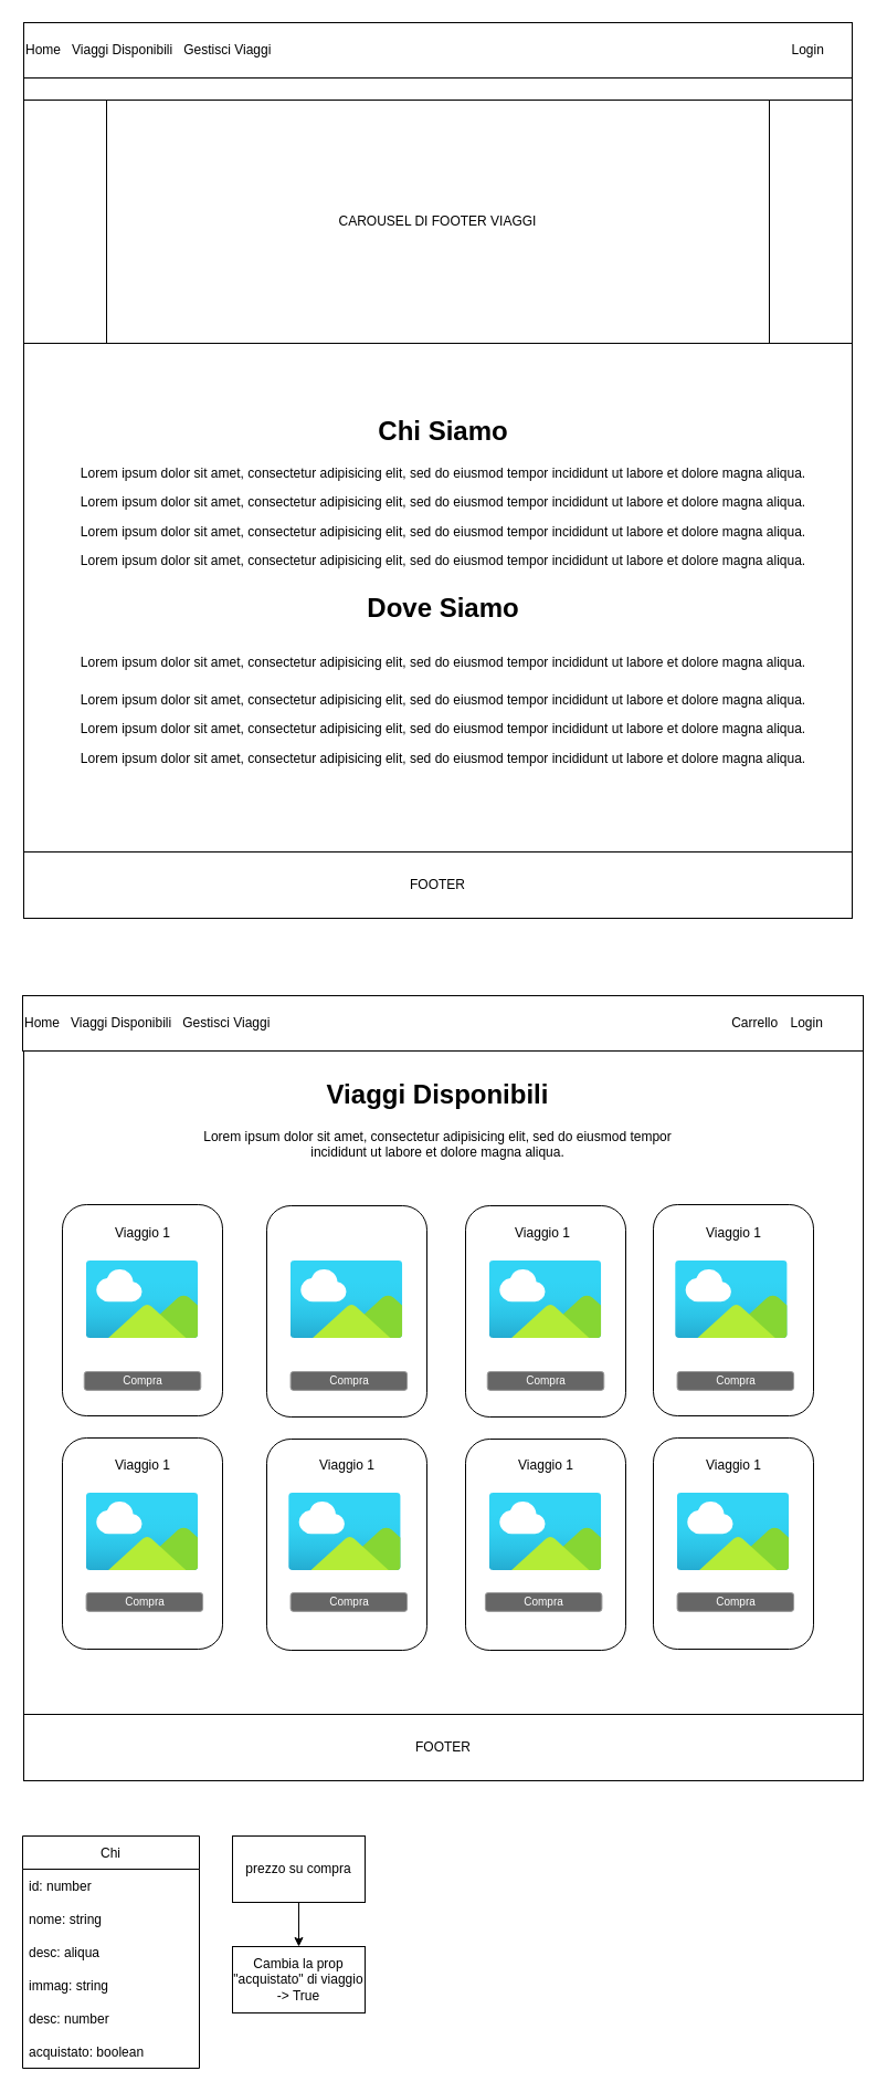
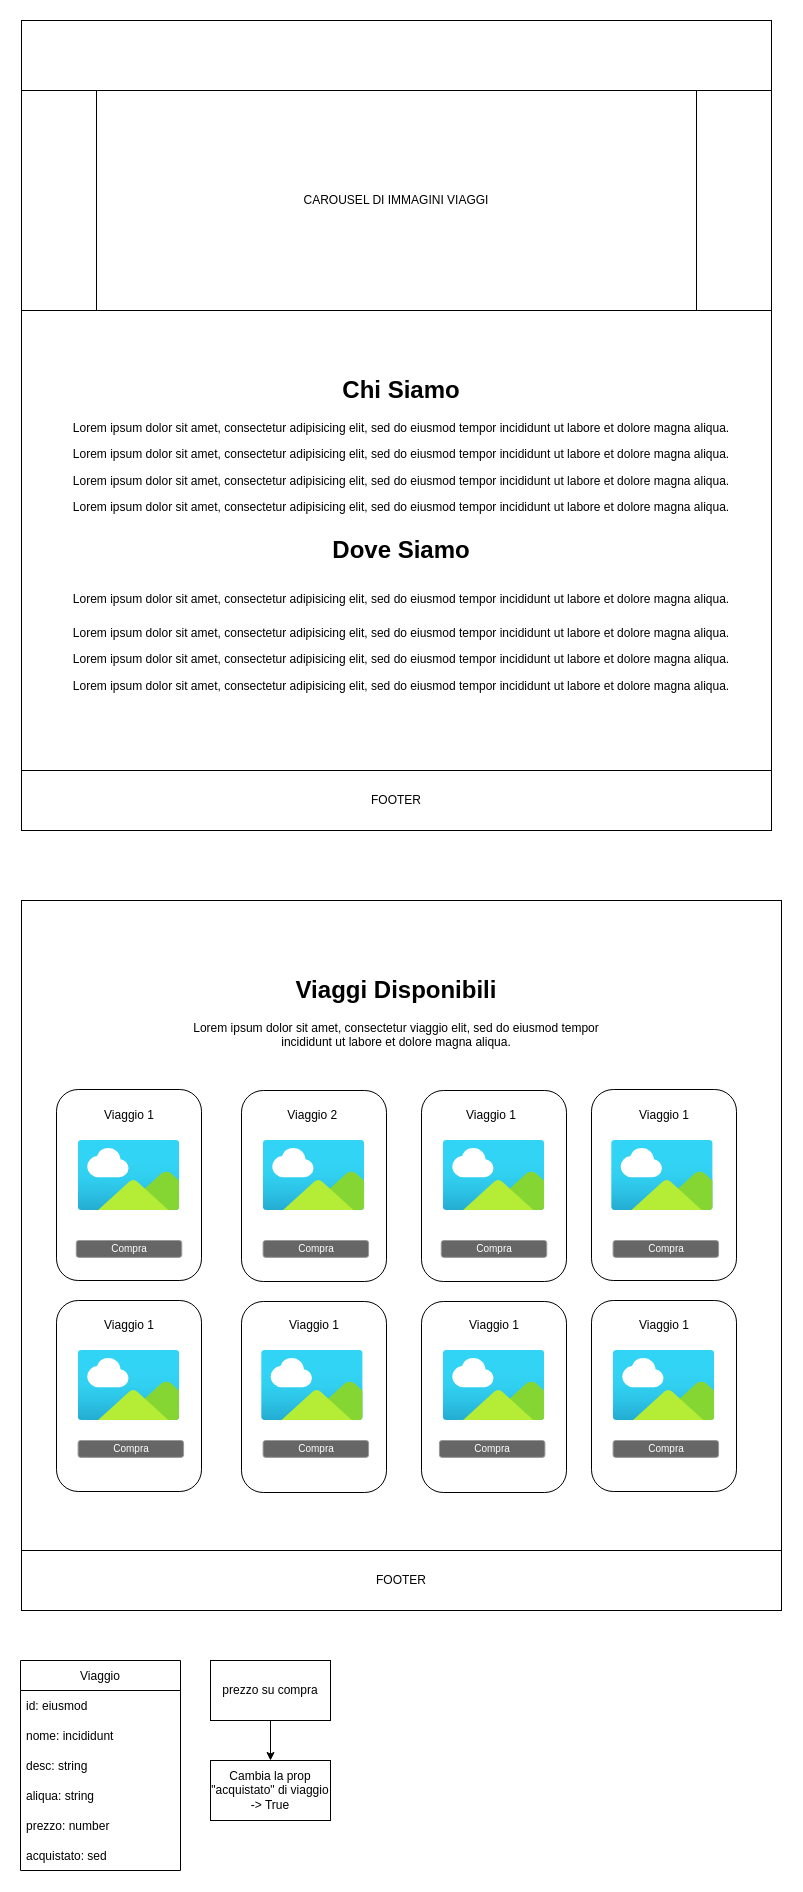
  <mxCell id="0" />
  <mxCell id="1" parent="0" />
  <mxCell id="2" value="" style="whiteSpace=wrap;html=1;aspect=fixed;" vertex="1" parent="1"><mxGeometry x="21" y="20" width="750" height="750" as="geometry" /></mxCell>
- <mxCell id="3" value="Home&amp;nbsp; &amp;nbsp;Viaggi Disponibili&amp;nbsp; &amp;nbsp;Gestisci Viaggi&amp;nbsp;&lt;span style=&quot;white-space: pre&quot;&gt;&#09;&lt;/span&gt;&lt;span style=&quot;white-space: pre&quot;&gt;&#09;&lt;/span&gt;&lt;span style=&quot;white-space: pre&quot;&gt;&#09;&lt;/span&gt;&lt;span style=&quot;white-space: pre&quot;&gt;&#09;&lt;/span&gt;&lt;span style=&quot;white-space: pre&quot;&gt;&#09;&lt;/span&gt;&lt;span style=&quot;white-space: pre&quot;&gt;&#09;&lt;/span&gt;&lt;span style=&quot;white-space: pre&quot;&gt;&#09;&lt;/span&gt;&lt;span style=&quot;white-space: pre&quot;&gt;&#09;&lt;/span&gt;&lt;span style=&quot;white-space: pre&quot;&gt;&#09;&lt;/span&gt;&lt;span style=&quot;white-space: pre&quot;&gt;&#09;&lt;/span&gt;&lt;span style=&quot;white-space: pre&quot;&gt;&#09;&lt;/span&gt;&lt;span style=&quot;white-space: pre&quot;&gt;&#09;&lt;/span&gt;&lt;span style=&quot;white-space: pre&quot;&gt;&#09;&lt;/span&gt;&lt;span style=&quot;white-space: pre&quot;&gt;&#09;&lt;/span&gt;&lt;span style=&quot;white-space: pre&quot;&gt;&#09;&lt;/span&gt;&lt;span style=&quot;white-space: pre&quot;&gt;&#09;&lt;/span&gt;&lt;span style=&quot;white-space: pre&quot;&gt;&#09;&lt;/span&gt;&lt;span style=&quot;white-space: pre&quot;&gt;&#09;&lt;/span&gt;Login" style="rounded=0;whiteSpace=wrap;html=1;align=left;" vertex="1" parent="1"><mxGeometry x="21" y="20" width="750" height="50" as="geometry" /></mxCell>
- <mxCell id="4" value="CAROUSEL DI FOOTER VIAGGI" style="shape=process;whiteSpace=wrap;html=1;backgroundOutline=1;" vertex="1" parent="1"><mxGeometry x="21" y="90" width="750" height="220" as="geometry" /></mxCell>
+ <mxCell id="4" value="CAROUSEL DI IMMAGINI VIAGGI" style="shape=process;whiteSpace=wrap;html=1;backgroundOutline=1;" vertex="1" parent="1"><mxGeometry x="21" y="90" width="750" height="220" as="geometry" /></mxCell>
  <mxCell id="5" value="&lt;h1&gt;Chi Siamo&lt;/h1&gt;&lt;p&gt;Lorem ipsum dolor sit amet, consectetur adipisicing elit, sed do eiusmod tempor incididunt ut labore et dolore magna aliqua.&lt;/p&gt;&lt;p&gt;Lorem ipsum dolor sit amet, consectetur adipisicing elit, sed do eiusmod tempor incididunt ut labore et dolore magna aliqua.&lt;br&gt;&lt;/p&gt;&lt;p&gt;Lorem ipsum dolor sit amet, consectetur adipisicing elit, sed do eiusmod tempor incididunt ut labore et dolore magna aliqua.&lt;br&gt;&lt;/p&gt;&lt;p&gt;Lorem ipsum dolor sit amet, consectetur adipisicing elit, sed do eiusmod tempor incididunt ut labore et dolore magna aliqua.&lt;br&gt;&lt;/p&gt;" style="text;html=1;strokeColor=none;fillColor=none;spacing=5;spacingTop=-20;whiteSpace=wrap;overflow=hidden;rounded=0;align=center;" vertex="1" parent="1"><mxGeometry x="41" y="370" width="720" height="150" as="geometry" /></mxCell>
  <mxCell id="6" value="&lt;h1&gt;&lt;span&gt;Dove Siamo&lt;/span&gt;&lt;/h1&gt;&lt;h1&gt;&lt;span style=&quot;font-size: 12px ; font-weight: normal&quot;&gt;Lorem ipsum dolor sit amet, consectetur adipisicing elit, sed do eiusmod tempor incididunt ut labore et dolore magna aliqua.&lt;/span&gt;&lt;br&gt;&lt;/h1&gt;&lt;p&gt;Lorem ipsum dolor sit amet, consectetur adipisicing elit, sed do eiusmod tempor incididunt ut labore et dolore magna aliqua.&lt;br&gt;&lt;/p&gt;&lt;p&gt;Lorem ipsum dolor sit amet, consectetur adipisicing elit, sed do eiusmod tempor incididunt ut labore et dolore magna aliqua.&lt;br&gt;&lt;/p&gt;&lt;p&gt;Lorem ipsum dolor sit amet, consectetur adipisicing elit, sed do eiusmod tempor incididunt ut labore et dolore magna aliqua.&lt;br&gt;&lt;/p&gt;" style="text;html=1;strokeColor=none;fillColor=none;spacing=5;spacingTop=-20;whiteSpace=wrap;overflow=hidden;rounded=0;align=center;" vertex="1" parent="1"><mxGeometry x="41" y="530" width="720" height="170" as="geometry" /></mxCell>
  <mxCell id="7" value="FOOTER" style="rounded=0;whiteSpace=wrap;html=1;" vertex="1" parent="1"><mxGeometry x="21" y="770" width="750" height="60" as="geometry" /></mxCell>
  <mxCell id="8" value="" style="rounded=0;whiteSpace=wrap;html=1;" vertex="1" parent="1"><mxGeometry x="21" y="900" width="760" height="710" as="geometry" /></mxCell>
- <mxCell id="9" value="Home&amp;nbsp; &amp;nbsp;Viaggi Disponibili&amp;nbsp; &amp;nbsp;Gestisci Viaggi&amp;nbsp;&lt;span style=&quot;white-space: pre&quot;&gt;&#09;&lt;/span&gt;&lt;span style=&quot;white-space: pre&quot;&gt;&#09;&lt;/span&gt;&lt;span style=&quot;white-space: pre&quot;&gt;&#09;&lt;/span&gt;&lt;span style=&quot;white-space: pre&quot;&gt;&#09;&lt;/span&gt;&lt;span style=&quot;white-space: pre&quot;&gt;&#09;&lt;/span&gt;&lt;span style=&quot;white-space: pre&quot;&gt;&#09;&lt;/span&gt;&lt;span style=&quot;white-space: pre&quot;&gt;&#09;&lt;/span&gt;&lt;span style=&quot;white-space: pre&quot;&gt;&#09;&lt;/span&gt;&lt;span style=&quot;white-space: pre&quot;&gt;&#09;&lt;/span&gt;&lt;span style=&quot;white-space: pre&quot;&gt;&#09;&lt;/span&gt;&lt;span style=&quot;white-space: pre&quot;&gt;&#09;&lt;/span&gt;&lt;span style=&quot;white-space: pre&quot;&gt;&#09;&lt;/span&gt;&lt;span style=&quot;white-space: pre&quot;&gt;&#09;&lt;/span&gt;&lt;span style=&quot;white-space: pre&quot;&gt;&#09;&lt;span style=&quot;white-space: pre&quot;&gt;&#09;&lt;/span&gt;&lt;span style=&quot;white-space: pre&quot;&gt;&#09;&lt;/span&gt;&lt;/span&gt;Carrello&lt;span style=&quot;white-space: pre&quot;&gt;&#09;&lt;/span&gt;Login" style="rounded=0;whiteSpace=wrap;html=1;align=left;" vertex="1" parent="1"><mxGeometry x="20" y="900" width="761" height="50" as="geometry" /></mxCell>
- <mxCell id="10" value="&lt;h1&gt;Viaggi Disponibili&lt;/h1&gt;&lt;p&gt;Lorem ipsum dolor sit amet, consectetur adipisicing elit, sed do eiusmod tempor incididunt ut labore et dolore magna aliqua.&lt;/p&gt;" style="text;html=1;strokeColor=none;fillColor=none;spacing=5;spacingTop=-20;whiteSpace=wrap;overflow=hidden;rounded=0;align=center;" vertex="1" parent="1"><mxGeometry x="176" y="970" width="440" height="120" as="geometry" /></mxCell>
+ <mxCell id="10" value="&lt;h1&gt;Viaggi Disponibili&lt;/h1&gt;&lt;p&gt;Lorem ipsum dolor sit amet, consectetur viaggio elit, sed do eiusmod tempor incididunt ut labore et dolore magna aliqua.&lt;/p&gt;" style="text;html=1;strokeColor=none;fillColor=none;spacing=5;spacingTop=-20;whiteSpace=wrap;overflow=hidden;rounded=0;align=center;" vertex="1" parent="1"><mxGeometry x="176" y="970" width="440" height="120" as="geometry" /></mxCell>
  <mxCell id="11" value="" style="rounded=1;whiteSpace=wrap;html=1;" vertex="1" parent="1"><mxGeometry x="56" y="1089" width="145" height="191" as="geometry" /></mxCell>
  <mxCell id="12" value="" style="rounded=1;whiteSpace=wrap;html=1;" vertex="1" parent="1"><mxGeometry x="241" y="1090" width="145" height="191" as="geometry" /></mxCell>
  <mxCell id="13" value="" style="rounded=1;whiteSpace=wrap;html=1;" vertex="1" parent="1"><mxGeometry x="421" y="1090" width="145" height="191" as="geometry" /></mxCell>
  <mxCell id="14" value="" style="rounded=1;whiteSpace=wrap;html=1;" vertex="1" parent="1"><mxGeometry x="591" y="1089" width="145" height="191" as="geometry" /></mxCell>
  <mxCell id="15" value="" style="rounded=1;whiteSpace=wrap;html=1;" vertex="1" parent="1"><mxGeometry x="56" y="1300" width="145" height="191" as="geometry" /></mxCell>
  <mxCell id="16" value="" style="rounded=1;whiteSpace=wrap;html=1;" vertex="1" parent="1"><mxGeometry x="241" y="1301" width="145" height="191" as="geometry" /></mxCell>
  <mxCell id="17" value="" style="rounded=1;whiteSpace=wrap;html=1;" vertex="1" parent="1"><mxGeometry x="421" y="1301" width="145" height="191" as="geometry" /></mxCell>
  <mxCell id="18" value="" style="rounded=1;whiteSpace=wrap;html=1;" vertex="1" parent="1"><mxGeometry x="591" y="1300" width="145" height="191" as="geometry" /></mxCell>
  <mxCell id="19" value="Viaggio 1" style="text;html=1;strokeColor=none;fillColor=none;align=center;verticalAlign=middle;whiteSpace=wrap;rounded=0;" vertex="1" parent="1"><mxGeometry x="98.5" y="1100" width="60" height="30" as="geometry" /></mxCell>
+ <mxCell id="20" value="Viaggio 2&lt;span style=&quot;white-space: pre&quot;&gt;&#09;&lt;/span&gt;" style="text;html=1;strokeColor=none;fillColor=none;align=center;verticalAlign=middle;whiteSpace=wrap;rounded=0;" vertex="1" parent="1"><mxGeometry x="283.5" y="1100" width="60" height="30" as="geometry" /></mxCell>
  <mxCell id="21" value="Viaggio 1" style="text;html=1;strokeColor=none;fillColor=none;align=center;verticalAlign=middle;whiteSpace=wrap;rounded=0;" vertex="1" parent="1"><mxGeometry x="461" y="1100" width="60" height="30" as="geometry" /></mxCell>
  <mxCell id="22" value="Viaggio 1" style="text;html=1;strokeColor=none;fillColor=none;align=center;verticalAlign=middle;whiteSpace=wrap;rounded=0;" vertex="1" parent="1"><mxGeometry x="633.5" y="1100" width="60" height="30" as="geometry" /></mxCell>
  <mxCell id="23" value="Viaggio 1" style="text;html=1;strokeColor=none;fillColor=none;align=center;verticalAlign=middle;whiteSpace=wrap;rounded=0;" vertex="1" parent="1"><mxGeometry x="98.5" y="1310" width="60" height="30" as="geometry" /></mxCell>
  <mxCell id="24" value="Viaggio 1" style="text;html=1;strokeColor=none;fillColor=none;align=center;verticalAlign=middle;whiteSpace=wrap;rounded=0;" vertex="1" parent="1"><mxGeometry x="283.5" y="1310" width="60" height="30" as="geometry" /></mxCell>
  <mxCell id="25" value="Viaggio 1" style="text;html=1;strokeColor=none;fillColor=none;align=center;verticalAlign=middle;whiteSpace=wrap;rounded=0;" vertex="1" parent="1"><mxGeometry x="463.5" y="1310" width="60" height="30" as="geometry" /></mxCell>
  <mxCell id="26" value="Viaggio 1" style="text;html=1;strokeColor=none;fillColor=none;align=center;verticalAlign=middle;whiteSpace=wrap;rounded=0;" vertex="1" parent="1"><mxGeometry x="633.5" y="1310" width="60" height="30" as="geometry" /></mxCell>
  <mxCell id="27" value="" style="aspect=fixed;html=1;points=[];align=center;image;fontSize=12;image=img/lib/azure2/general/Image.svg;" vertex="1" parent="1"><mxGeometry x="77.59" y="1140" width="101.82" height="70" as="geometry" /></mxCell>
  <mxCell id="28" value="" style="aspect=fixed;html=1;points=[];align=center;image;fontSize=12;image=img/lib/azure2/general/Image.svg;" vertex="1" parent="1"><mxGeometry x="611" y="1140" width="101.82" height="70" as="geometry" /></mxCell>
  <mxCell id="29" value="" style="aspect=fixed;html=1;points=[];align=center;image;fontSize=12;image=img/lib/azure2/general/Image.svg;" vertex="1" parent="1"><mxGeometry x="442.59" y="1140" width="101.82" height="70" as="geometry" /></mxCell>
  <mxCell id="30" value="" style="aspect=fixed;html=1;points=[];align=center;image;fontSize=12;image=img/lib/azure2/general/Image.svg;" vertex="1" parent="1"><mxGeometry x="262.59" y="1140" width="101.82" height="70" as="geometry" /></mxCell>
  <mxCell id="31" value="" style="aspect=fixed;html=1;points=[];align=center;image;fontSize=12;image=img/lib/azure2/general/Image.svg;" vertex="1" parent="1"><mxGeometry x="77.59" y="1350" width="101.82" height="70" as="geometry" /></mxCell>
  <mxCell id="32" value="" style="aspect=fixed;html=1;points=[];align=center;image;fontSize=12;image=img/lib/azure2/general/Image.svg;" vertex="1" parent="1"><mxGeometry x="261" y="1350" width="101.82" height="70" as="geometry" /></mxCell>
  <mxCell id="33" value="" style="aspect=fixed;html=1;points=[];align=center;image;fontSize=12;image=img/lib/azure2/general/Image.svg;" vertex="1" parent="1"><mxGeometry x="442.59" y="1350" width="101.82" height="70" as="geometry" /></mxCell>
  <mxCell id="34" value="" style="aspect=fixed;html=1;points=[];align=center;image;fontSize=12;image=img/lib/azure2/general/Image.svg;" vertex="1" parent="1"><mxGeometry x="612.59" y="1350" width="101.82" height="70" as="geometry" /></mxCell>
  <mxCell id="35" value="Compra" style="rounded=1;html=1;shadow=0;dashed=0;whiteSpace=wrap;fontSize=10;fillColor=#666666;align=center;strokeColor=#999999;fontColor=#ffffff;" vertex="1" parent="1"><mxGeometry x="75.75" y="1240" width="105.5" height="16.88" as="geometry" /></mxCell>
  <mxCell id="36" value="Compra" style="rounded=1;html=1;shadow=0;dashed=0;whiteSpace=wrap;fontSize=10;fillColor=#666666;align=center;strokeColor=#999999;fontColor=#ffffff;" vertex="1" parent="1"><mxGeometry x="440.75" y="1240" width="105.5" height="16.88" as="geometry" /></mxCell>
  <mxCell id="37" value="Compra" style="rounded=1;html=1;shadow=0;dashed=0;whiteSpace=wrap;fontSize=10;fillColor=#666666;align=center;strokeColor=#999999;fontColor=#ffffff;" vertex="1" parent="1"><mxGeometry x="612.59" y="1240" width="105.5" height="16.88" as="geometry" /></mxCell>
  <mxCell id="38" value="Compra" style="rounded=1;html=1;shadow=0;dashed=0;whiteSpace=wrap;fontSize=10;fillColor=#666666;align=center;strokeColor=#999999;fontColor=#ffffff;" vertex="1" parent="1"><mxGeometry x="438.91" y="1440" width="105.5" height="16.88" as="geometry" /></mxCell>
  <mxCell id="39" value="Compra" style="rounded=1;html=1;shadow=0;dashed=0;whiteSpace=wrap;fontSize=10;fillColor=#666666;align=center;strokeColor=#999999;fontColor=#ffffff;" vertex="1" parent="1"><mxGeometry x="262.59" y="1440" width="105.5" height="16.88" as="geometry" /></mxCell>
  <mxCell id="40" value="Compra" style="rounded=1;html=1;shadow=0;dashed=0;whiteSpace=wrap;fontSize=10;fillColor=#666666;align=center;strokeColor=#999999;fontColor=#ffffff;" vertex="1" parent="1"><mxGeometry x="77.59" y="1440" width="105.5" height="16.88" as="geometry" /></mxCell>
  <mxCell id="41" value="Compra" style="rounded=1;html=1;shadow=0;dashed=0;whiteSpace=wrap;fontSize=10;fillColor=#666666;align=center;strokeColor=#999999;fontColor=#ffffff;" vertex="1" parent="1"><mxGeometry x="262.59" y="1240" width="105.5" height="16.88" as="geometry" /></mxCell>
  <mxCell id="42" value="Compra" style="rounded=1;html=1;shadow=0;dashed=0;whiteSpace=wrap;fontSize=10;fillColor=#666666;align=center;strokeColor=#999999;fontColor=#ffffff;" vertex="1" parent="1"><mxGeometry x="612.59" y="1440" width="105.5" height="16.88" as="geometry" /></mxCell>
- <mxCell id="43" value="Chi" style="swimlane;fontStyle=0;childLayout=stackLayout;horizontal=1;startSize=30;horizontalStack=0;resizeParent=1;resizeParentMax=0;resizeLast=0;collapsible=1;marginBottom=0;" vertex="1" parent="1"><mxGeometry x="20" y="1660" width="160" height="210" as="geometry" /></mxCell>
- <mxCell id="44" value="id: number" style="text;strokeColor=none;fillColor=none;align=left;verticalAlign=middle;spacingLeft=4;spacingRight=4;overflow=hidden;points=[[0,0.5],[1,0.5]];portConstraint=eastwest;rotatable=0;" vertex="1" parent="43"><mxGeometry y="30" width="160" height="30" as="geometry" /></mxCell>
- <mxCell id="45" value="nome: string   " style="text;strokeColor=none;fillColor=none;align=left;verticalAlign=middle;spacingLeft=4;spacingRight=4;overflow=hidden;points=[[0,0.5],[1,0.5]];portConstraint=eastwest;rotatable=0;" vertex="1" parent="43"><mxGeometry y="60" width="160" height="30" as="geometry" /></mxCell>
- <mxCell id="46" value="desc: aliqua" style="text;strokeColor=none;fillColor=none;align=left;verticalAlign=middle;spacingLeft=4;spacingRight=4;overflow=hidden;points=[[0,0.5],[1,0.5]];portConstraint=eastwest;rotatable=0;" vertex="1" parent="43"><mxGeometry y="90" width="160" height="30" as="geometry" /></mxCell>
- <mxCell id="47" value="immag: string" style="text;strokeColor=none;fillColor=none;align=left;verticalAlign=middle;spacingLeft=4;spacingRight=4;overflow=hidden;points=[[0,0.5],[1,0.5]];portConstraint=eastwest;rotatable=0;" vertex="1" parent="43"><mxGeometry y="120" width="160" height="30" as="geometry" /></mxCell>
- <mxCell id="48" value="desc: number" style="text;strokeColor=none;fillColor=none;align=left;verticalAlign=middle;spacingLeft=4;spacingRight=4;overflow=hidden;points=[[0,0.5],[1,0.5]];portConstraint=eastwest;rotatable=0;" vertex="1" parent="43"><mxGeometry y="150" width="160" height="30" as="geometry" /></mxCell>
- <mxCell id="49" value="acquistato: boolean" style="text;strokeColor=none;fillColor=none;align=left;verticalAlign=middle;spacingLeft=4;spacingRight=4;overflow=hidden;points=[[0,0.5],[1,0.5]];portConstraint=eastwest;rotatable=0;" vertex="1" parent="43"><mxGeometry y="180" width="160" height="30" as="geometry" /></mxCell>
+ <mxCell id="43" value="Viaggio" style="swimlane;fontStyle=0;childLayout=stackLayout;horizontal=1;startSize=30;horizontalStack=0;resizeParent=1;resizeParentMax=0;resizeLast=0;collapsible=1;marginBottom=0;" vertex="1" parent="1"><mxGeometry x="20" y="1660" width="160" height="210" as="geometry" /></mxCell>
+ <mxCell id="44" value="id: eiusmod" style="text;strokeColor=none;fillColor=none;align=left;verticalAlign=middle;spacingLeft=4;spacingRight=4;overflow=hidden;points=[[0,0.5],[1,0.5]];portConstraint=eastwest;rotatable=0;" vertex="1" parent="43"><mxGeometry y="30" width="160" height="30" as="geometry" /></mxCell>
+ <mxCell id="45" value="nome: incididunt   " style="text;strokeColor=none;fillColor=none;align=left;verticalAlign=middle;spacingLeft=4;spacingRight=4;overflow=hidden;points=[[0,0.5],[1,0.5]];portConstraint=eastwest;rotatable=0;" vertex="1" parent="43"><mxGeometry y="60" width="160" height="30" as="geometry" /></mxCell>
+ <mxCell id="46" value="desc: string" style="text;strokeColor=none;fillColor=none;align=left;verticalAlign=middle;spacingLeft=4;spacingRight=4;overflow=hidden;points=[[0,0.5],[1,0.5]];portConstraint=eastwest;rotatable=0;" vertex="1" parent="43"><mxGeometry y="90" width="160" height="30" as="geometry" /></mxCell>
+ <mxCell id="47" value="aliqua: string" style="text;strokeColor=none;fillColor=none;align=left;verticalAlign=middle;spacingLeft=4;spacingRight=4;overflow=hidden;points=[[0,0.5],[1,0.5]];portConstraint=eastwest;rotatable=0;" vertex="1" parent="43"><mxGeometry y="120" width="160" height="30" as="geometry" /></mxCell>
+ <mxCell id="48" value="prezzo: number" style="text;strokeColor=none;fillColor=none;align=left;verticalAlign=middle;spacingLeft=4;spacingRight=4;overflow=hidden;points=[[0,0.5],[1,0.5]];portConstraint=eastwest;rotatable=0;" vertex="1" parent="43"><mxGeometry y="150" width="160" height="30" as="geometry" /></mxCell>
+ <mxCell id="49" value="acquistato: sed" style="text;strokeColor=none;fillColor=none;align=left;verticalAlign=middle;spacingLeft=4;spacingRight=4;overflow=hidden;points=[[0,0.5],[1,0.5]];portConstraint=eastwest;rotatable=0;" vertex="1" parent="43"><mxGeometry y="180" width="160" height="30" as="geometry" /></mxCell>
  <mxCell id="50" style="edgeStyle=orthogonalEdgeStyle;rounded=0;orthogonalLoop=1;jettySize=auto;html=1;exitX=0.5;exitY=1;exitDx=0;exitDy=0;entryX=0.5;entryY=0;entryDx=0;entryDy=0;" edge="1" parent="1" source="51" target="52"><mxGeometry relative="1" as="geometry" /></mxCell>
  <mxCell id="51" value="prezzo su compra" style="rounded=0;whiteSpace=wrap;html=1;" vertex="1" parent="1"><mxGeometry x="210" y="1660" width="120" height="60" as="geometry" /></mxCell>
  <mxCell id="52" value="Cambia la prop &quot;acquistato&quot; di viaggio -&amp;gt; True" style="rounded=0;whiteSpace=wrap;html=1;" vertex="1" parent="1"><mxGeometry x="210" y="1760" width="120" height="60" as="geometry" /></mxCell>
  <mxCell id="53" value="FOOTER" style="rounded=0;whiteSpace=wrap;html=1;" vertex="1" parent="1"><mxGeometry x="21" y="1550" width="760" height="60" as="geometry" /></mxCell>
